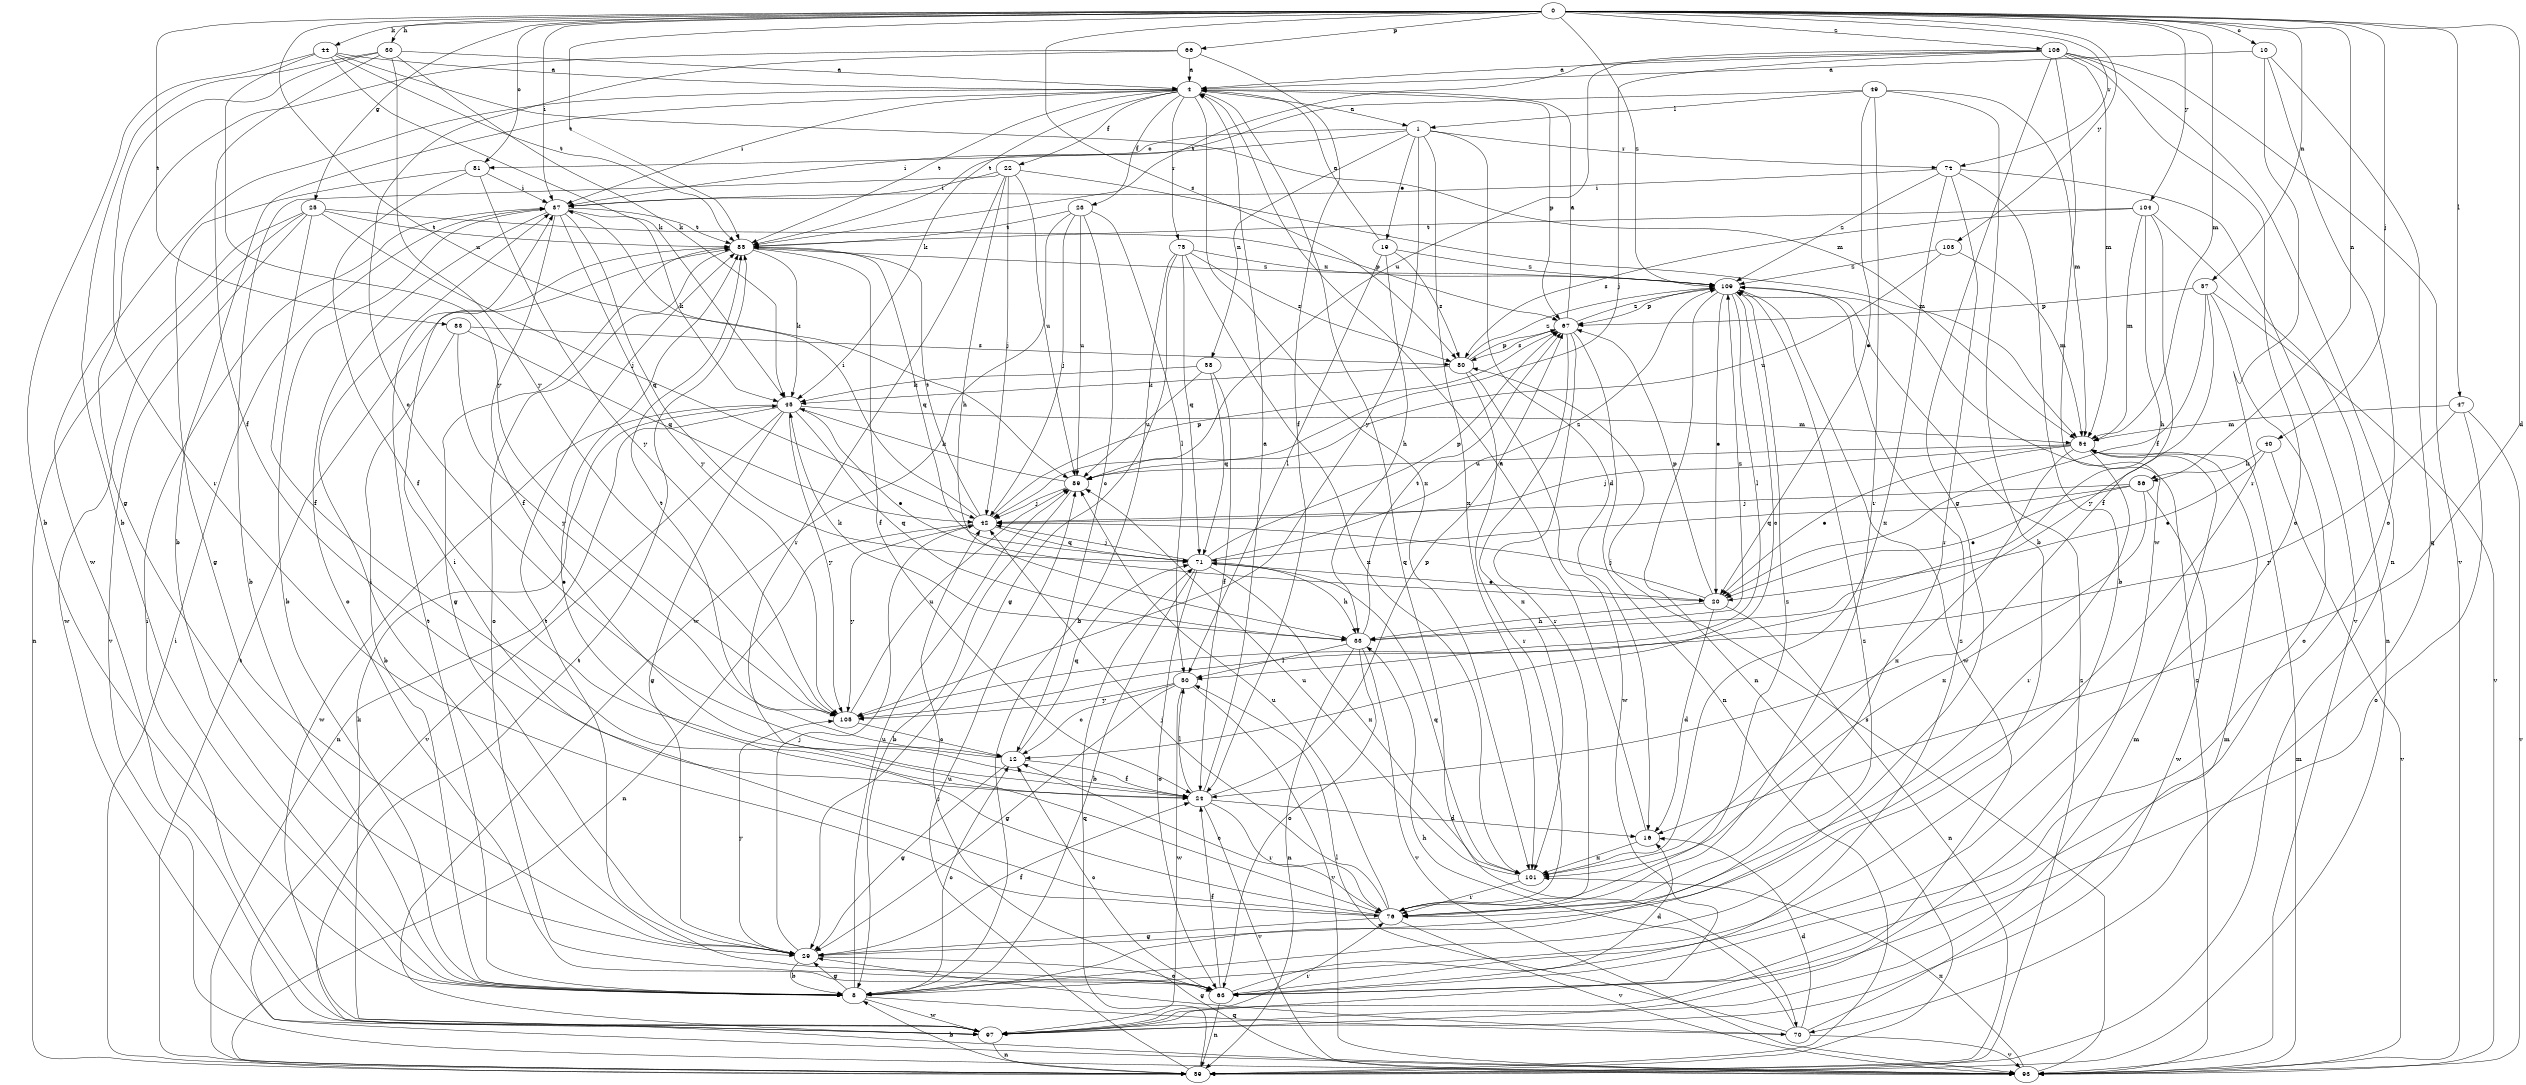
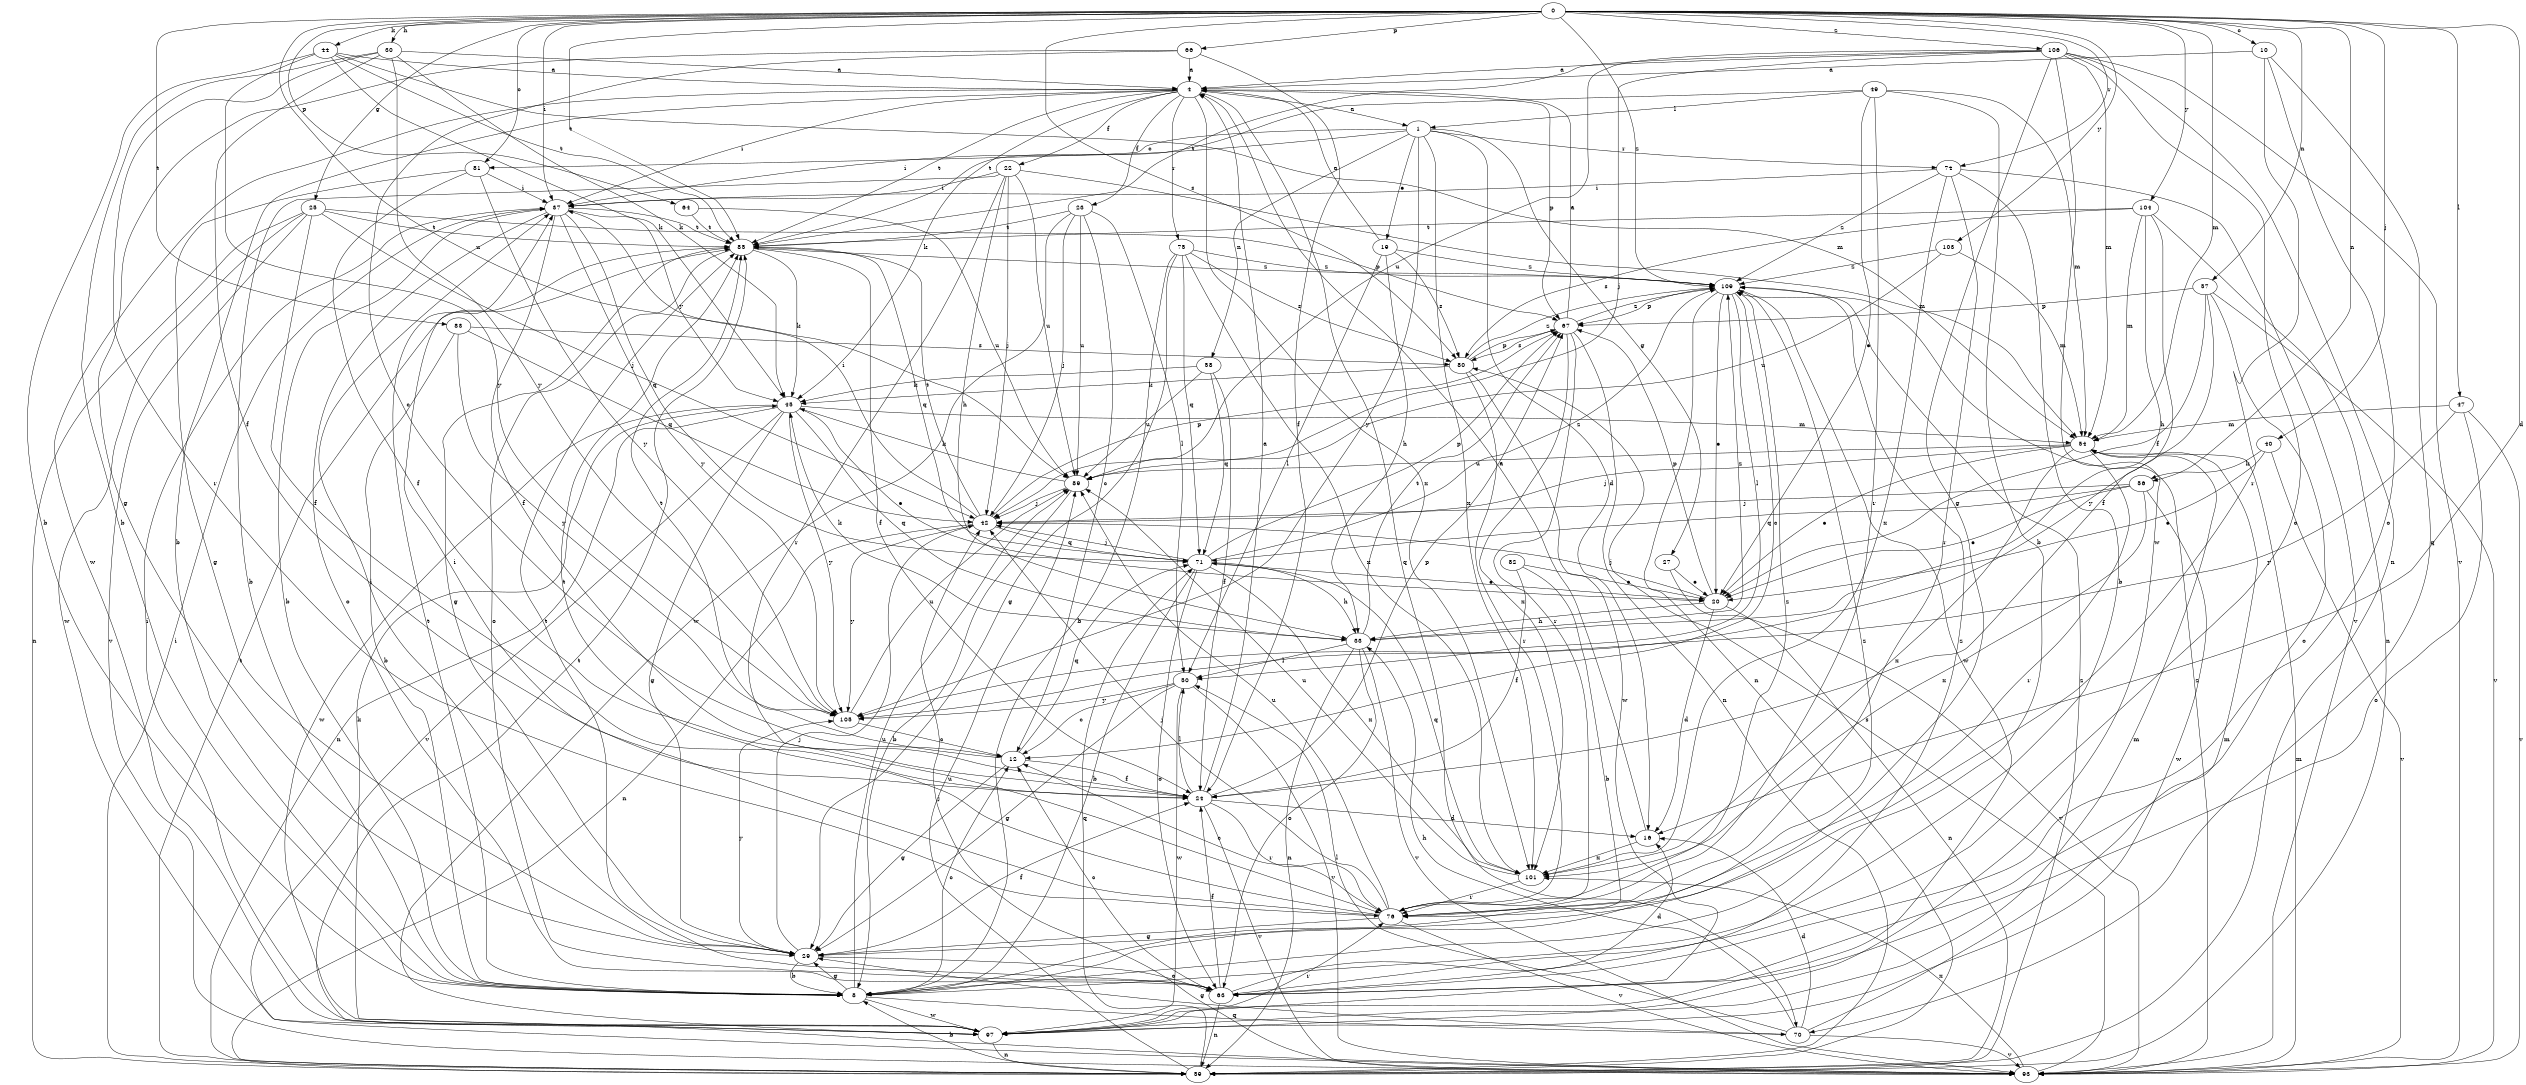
  strict digraph {
    0
    10
    n3 [label=81]
    16
    25
    30
    37
    40
    44
    47
    54
    56
    57
+   64
    66
    74
    80
    83
    85
    89
    103
    104
    106
    109
    4
    70
    63
    76
    105
    29
    24
    101
    67
    97
    42
    59
    93
    8
    45
    71
    20
    12
+   82
    33
    50
    1
    19
+   27
    58
    49
    22
    23
    75
    0 -> 10 [label=c]
    0 -> n3 [label=c]
    0 -> 16 [label=d]
    0 -> 25 [label=g]
    0 -> 30 [label=h]
    0 -> 37 [label=i]
    0 -> 40 [label=j]
    0 -> 44 [label=k]
    0 -> 47 [label=l]
    0 -> 54 [label=m]
    0 -> 56 [label=n]
    0 -> 57 [label=n]
+   0 -> 64 [label=p]
    0 -> 66 [label=p]
    0 -> 74 [label=r]
    0 -> 80 [label=s]
    0 -> 83 [label=t]
    0 -> 85 [label=t]
    0 -> 89 [label=u]
    0 -> 103 [label=y]
    0 -> 104 [label=y]
    0 -> 106 [label=z]
    0 -> 109 [label=z]
    10 -> 4 [label=a]
    10 -> 70 [label=q]
    10 -> 63 [label=o]
    10 -> 76 [label=r]
    n3 -> 37 [label=i]
    n3 -> 105 [label=y]
    n3 -> 29 [label=g]
    n3 -> 24 [label=f]
    16 -> 4 [label=a]
    16 -> 101 [label=x]
    25 -> 85 [label=t]
    25 -> 24 [label=f]
    25 -> 67 [label=p]
    25 -> 97 [label=w]
    25 -> 42 [label=j]
    25 -> 59 [label=n]
    25 -> 93 [label=v]
    30 -> 4 [label=a]
    30 -> 76 [label=r]
    30 -> 105 [label=y]
    30 -> 24 [label=f]
    30 -> 8 [label=b]
    30 -> 45 [label=k]
    37 -> 85 [label=t]
    37 -> 63 [label=o]
    37 -> 105 [label=y]
    37 -> 24 [label=f]
    37 -> 8 [label=b]
-   37 -> 45 [label=k]
+   37 -> 45 [label=y]
    37 -> 71 [label=q]
    40 -> 56 [label=k]
    40 -> 93 [label=v]
    40 -> 20 [label=e]
    44 -> 54 [label=m]
    44 -> 85 [label=t]
    44 -> 4 [label=a]
    44 -> 105 [label=y]
    44 -> 8 [label=b]
    44 -> 45 [label=k]
    47 -> 54 [label=m]
    47 -> 63 [label=o]
    47 -> 105 [label=y]
    47 -> 93 [label=v]
    54 -> 89 [label=u]
    54 -> 76 [label=r]
    54 -> 101 [label=x]
    54 -> 42 [label=j]
    54 -> 20 [label=e]
    56 -> 101 [label=x]
    56 -> 97 [label=w]
    56 -> 42 [label=j]
    56 -> 71 [label=q]
    56 -> 20 [label=e]
    57 -> 63 [label=o]
    57 -> 105 [label=y]
    57 -> 67 [label=p]
    57 -> 93 [label=v]
    57 -> 20 [label=f]
+   64 -> 85 [label=t]
+   64 -> 89 [label=u]
    66 -> 4 [label=a]
    66 -> 29 [label=g]
    66 -> 24 [label=f]
    66 -> 12 [label=c]
    74 -> 37 [label=i]
    74 -> 109 [label=z]
    74 -> 76 [label=r]
    74 -> 101 [label=x]
    74 -> 93 [label=v]
    74 -> 8 [label=b]
    80 -> 109 [label=z]
    80 -> 76 [label=r]
    80 -> 67 [label=p]
    80 -> 97 [label=w]
    80 -> 45 [label=k]
    83 -> 80 [label=s]
    83 -> 105 [label=y]
    83 -> 42 [label=q]
    83 -> 8 [label=b]
    85 -> 109 [label=z]
    85 -> 63 [label=o]
    85 -> 29 [label=g]
    85 -> 24 [label=f]
    85 -> 45 [label=k]
    85 -> 71 [label=q]
    89 -> 42 [label=j]
    89 -> 8 [label=b]
    89 -> 45 [label=k]
    103 -> 54 [label=m]
    103 -> 89 [label=u]
    103 -> 109 [label=z]
    104 -> 54 [label=m]
    104 -> 80 [label=s]
    104 -> 85 [label=t]
    104 -> 24 [label=f]
    104 -> 59 [label=n]
    104 -> 33 [label=h]
    106 -> 54 [label=m]
    106 -> 85 [label=t]
    106 -> 89 [label=u]
    106 -> 4 [label=a]
    106 -> 63 [label=o]
    106 -> 29 [label=g]
    106 -> 97 [label=w]
    106 -> 42 [label=j]
    106 -> 59 [label=n]
    106 -> 93 [label=v]
    109 -> 67 [label=p]
    109 -> 97 [label=w]
    109 -> 59 [label=n]
    109 -> 20 [label=e]
    109 -> 12 [label=c]
    109 -> 50 [label=l]
    4 -> 37 [label=i]
    4 -> 85 [label=t]
    4 -> 70 [label=q]
    4 -> 101 [label=x]
    4 -> 67 [label=p]
    4 -> 97 [label=w]
    4 -> 8 [label=b]
    4 -> 45 [label=k]
    4 -> 1 [label=a]
    4 -> 22 [label=f]
    4 -> 23 [label=f]
    4 -> 75 [label=r]
    70 -> 16 [label=d]
    70 -> 54 [label=m]
    70 -> 29 [label=g]
    70 -> 93 [label=v]
    70 -> 33 [label=h]
    70 -> 50 [label=l]
    63 -> 16 [label=d]
    63 -> 85 [label=t]
    63 -> 109 [label=z]
    63 -> 24 [label=f]
    63 -> 59 [label=n]
    63 -> 12 [label=c]
    76 -> 37 [label=i]
-   76 -> 85 [label=e]
+   76 -> 85 [label=t]
    76 -> 89 [label=u]
    76 -> 109 [label=z]
    76 -> 29 [label=g]
    76 -> 42 [label=j]
    76 -> 93 [label=v]
    76 -> 12 [label=c]
    105 -> 89 [label=u]
    105 -> 12 [label=c]
    29 -> 37 [label=i]
    29 -> 63 [label=o]
    29 -> 105 [label=y]
    29 -> 24 [label=f]
    29 -> 42 [label=j]
    29 -> 8 [label=b]
    24 -> 16 [label=d]
    24 -> 4 [label=a]
    24 -> 76 [label=r]
    24 -> 67 [label=p]
    24 -> 93 [label=v]
    24 -> 50 [label=l]
    101 -> 89 [label=u]
    101 -> 76 [label=r]
    101 -> 71 [label=q]
    67 -> 80 [label=s]
    67 -> 109 [label=z]
    67 -> 4 [label=a]
    67 -> 76 [label=r]
    67 -> 101 [label=x]
    67 -> 59 [label=n]
    97 -> 37 [label=i]
    97 -> 54 [label=m]
    97 -> 76 [label=r]
    97 -> 59 [label=n]
    97 -> 45 [label=k]
    42 -> 37 [label=i]
    42 -> 85 [label=t]
    42 -> 105 [label=y]
    42 -> 67 [label=p]
    42 -> 59 [label=n]
    42 -> 71 [label=q]
    59 -> 37 [label=i]
    59 -> 85 [label=t]
    59 -> 89 [label=u]
    59 -> 109 [label=z]
    59 -> 8 [label=b]
    59 -> 71 [label=q]
    93 -> 54 [label=m]
    93 -> 80 [label=s]
    93 -> 85 [label=t]
    93 -> 109 [label=z]
    93 -> 101 [label=x]
    93 -> 42 [label=j]
    8 -> 85 [label=t]
    8 -> 89 [label=u]
    8 -> 109 [label=z]
    8 -> 70 [label=q]
    8 -> 29 [label=g]
    8 -> 97 [label=w]
    8 -> 12 [label=c]
    45 -> 54 [label=m]
    45 -> 105 [label=y]
    45 -> 29 [label=g]
    45 -> 97 [label=w]
    45 -> 59 [label=n]
    45 -> 93 [label=v]
    45 -> 20 [label=e]
    45 -> 33 [label=q]
    71 -> 109 [label=z]
    71 -> 63 [label=o]
    71 -> 101 [label=x]
    71 -> 67 [label=p]
    71 -> 42 [label=j]
    71 -> 8 [label=b]
    71 -> 20 [label=e]
    71 -> 33 [label=h]
    20 -> 16 [label=d]
    20 -> 67 [label=p]
    20 -> 42 [label=j]
    20 -> 59 [label=n]
    20 -> 33 [label=h]
    12 -> 85 [label=t]
    12 -> 29 [label=g]
    12 -> 24 [label=f]
    12 -> 71 [label=q]
+   82 -> 24 [label=f]
+   82 -> 8 [label=b]
+   82 -> 20 [label=e]
    33 -> 109 [label=z]
    33 -> 63 [label=o]
    33 -> 67 [label=t]
    33 -> 59 [label=n]
    33 -> 93 [label=v]
    33 -> 45 [label=k]
    33 -> 50 [label=l]
    50 -> 105 [label=y]
    50 -> 29 [label=g]
    50 -> 97 [label=w]
    50 -> 93 [label=v]
    50 -> 12 [label=c]
    1 -> n3 [label=c]
    1 -> 16 [label=d]
    1 -> 37 [label=i]
    1 -> 74 [label=r]
    1 -> 105 [label=y]
    1 -> 101 [label=x]
    1 -> 19 [label=e]
+   1 -> 27 [label=g]
    1 -> 58 [label=n]
    19 -> 80 [label=s]
    19 -> 109 [label=z]
    19 -> 4 [label=a]
    19 -> 33 [label=h]
    19 -> 50 [label=l]
+   27 -> 93 [label=v]
+   27 -> 20 [label=e]
    58 -> 89 [label=u]
    58 -> 24 [label=f]
    58 -> 45 [label=k]
    58 -> 71 [label=q]
    49 -> 54 [label=m]
    49 -> 85 [label=t]
    49 -> 76 [label=r]
    49 -> 8 [label=b]
    49 -> 20 [label=e]
    49 -> 1 [label=l]
    22 -> 37 [label=i]
    22 -> 54 [label=m]
    22 -> 89 [label=u]
    22 -> 76 [label=r]
    22 -> 42 [label=j]
    22 -> 8 [label=b]
    22 -> 33 [label=h]
    23 -> 85 [label=t]
    23 -> 89 [label=u]
    23 -> 97 [label=w]
    23 -> 42 [label=j]
    23 -> 12 [label=c]
    23 -> 50 [label=l]
    75 -> 80 [label=s]
-   75 -> 109 [label=x]
+   75 -> 109 [label=z]
    75 -> 29 [label=g]
    75 -> 101 [label=x]
    75 -> 8 [label=b]
    75 -> 71 [label=q]
  }
